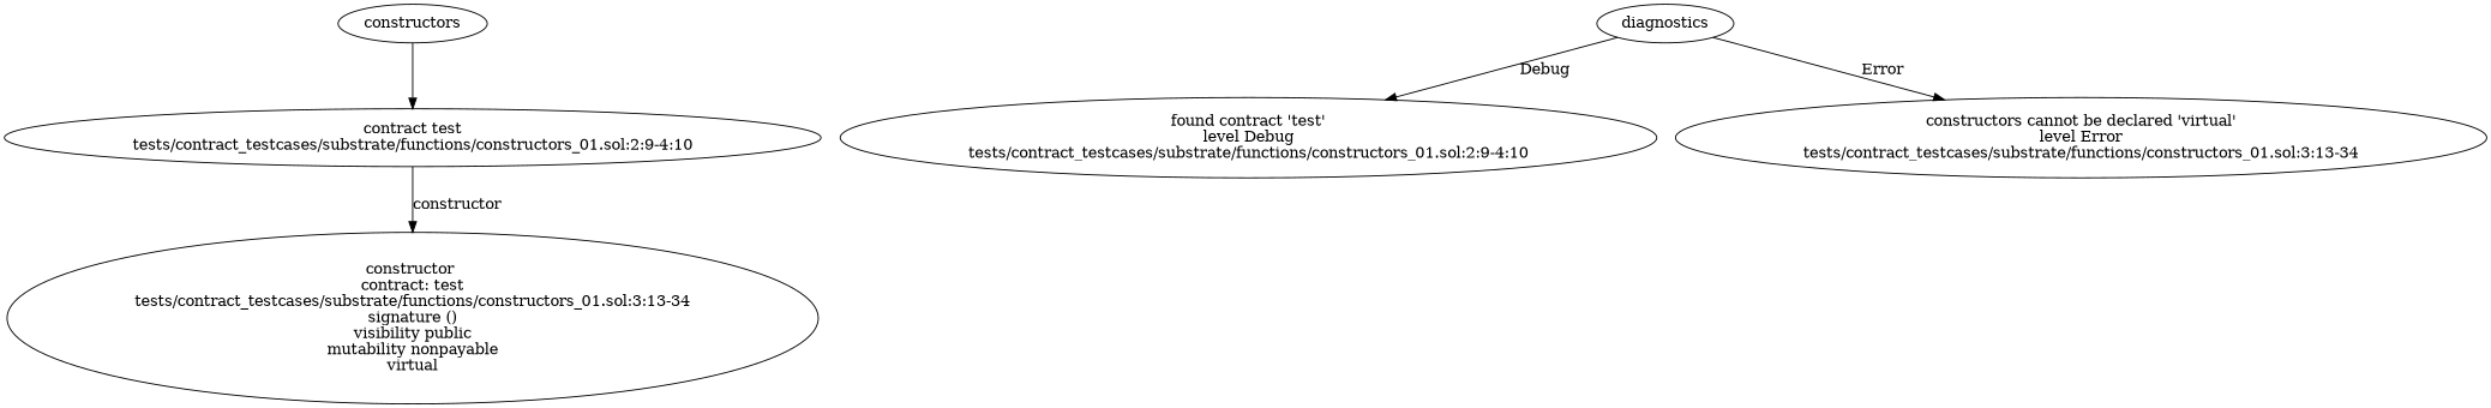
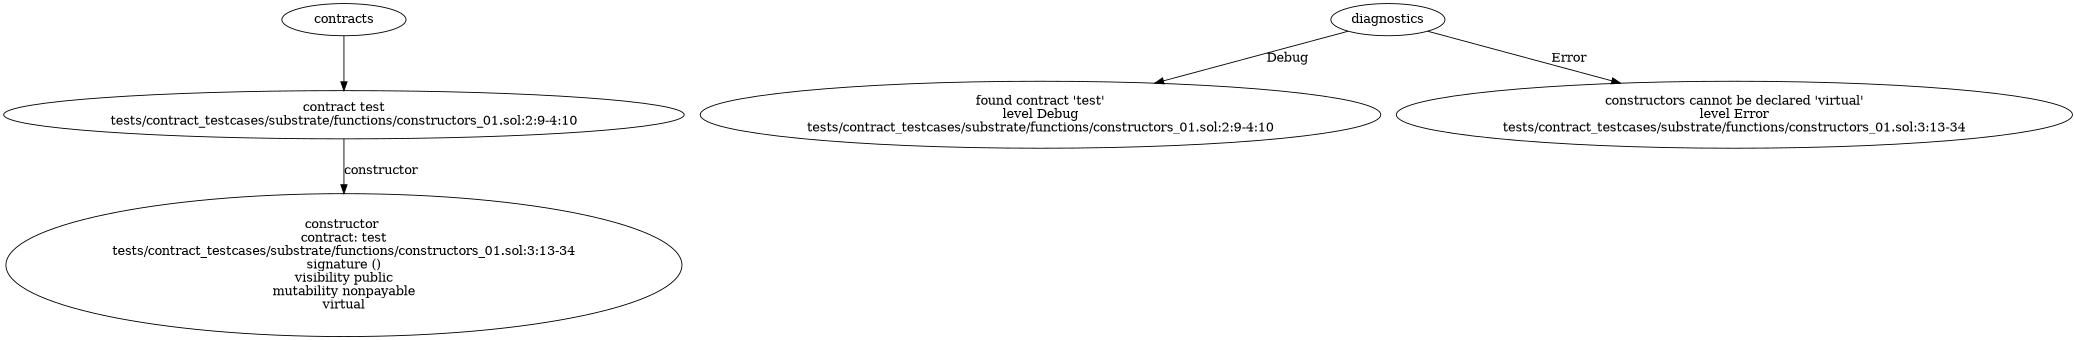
  strict digraph {
    n1 [label="contract test\ntests/contract_testcases/substrate/functions/constructors_01.sol:2:9-4:10"]
    n2 [label="constructor \ncontract: test\ntests/contract_testcases/substrate/functions/constructors_01.sol:3:13-34\nsignature ()\nvisibility public\nmutability nonpayable\nvirtual"]
    n3 [label="found contract 'test'\nlevel Debug\ntests/contract_testcases/substrate/functions/constructors_01.sol:2:9-4:10"]
    n4 [label="constructors cannot be declared 'virtual'\nlevel Error\ntests/contract_testcases/substrate/functions/constructors_01.sol:3:13-34"]
-   contracts [label=constructors]
+   contracts
    diagnostics
    n1 -> n2 [label=constructor]
    contracts -> n1
    diagnostics -> n3 [label=Debug]
    diagnostics -> n4 [label=Error]
  }
